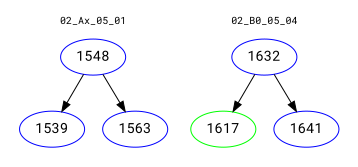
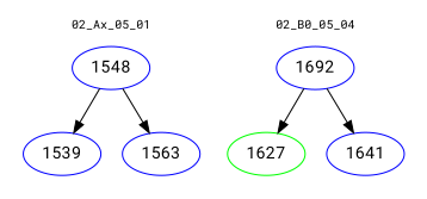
  digraph {
    fontname="Roboto Mono"
    node [color=blue fontname="Roboto Mono"]
    edge [color=black fontname="Roboto Mono"]
    n1 [label=1548]
    n2 [label=1539]
    n3 [label=1563]
-   n4 [label=1632]
-   n5 [color=green label=1617]
+   n4 [label=1692]
+   n5 [color=green label=1627]
    n6 [label=1641]
    subgraph cluster_1 {
      color=white
      fontsize=10
      label="02_Ax_05_01"
      n1
      n2
      n3
    }
    subgraph cluster_2 {
      color=white
      fontsize=10
      label="02_B0_05_04"
      n4
      n5
      n6
    }
    n1 -> n2
    n1 -> n3
    n4 -> n5
    n4 -> n6
  }
